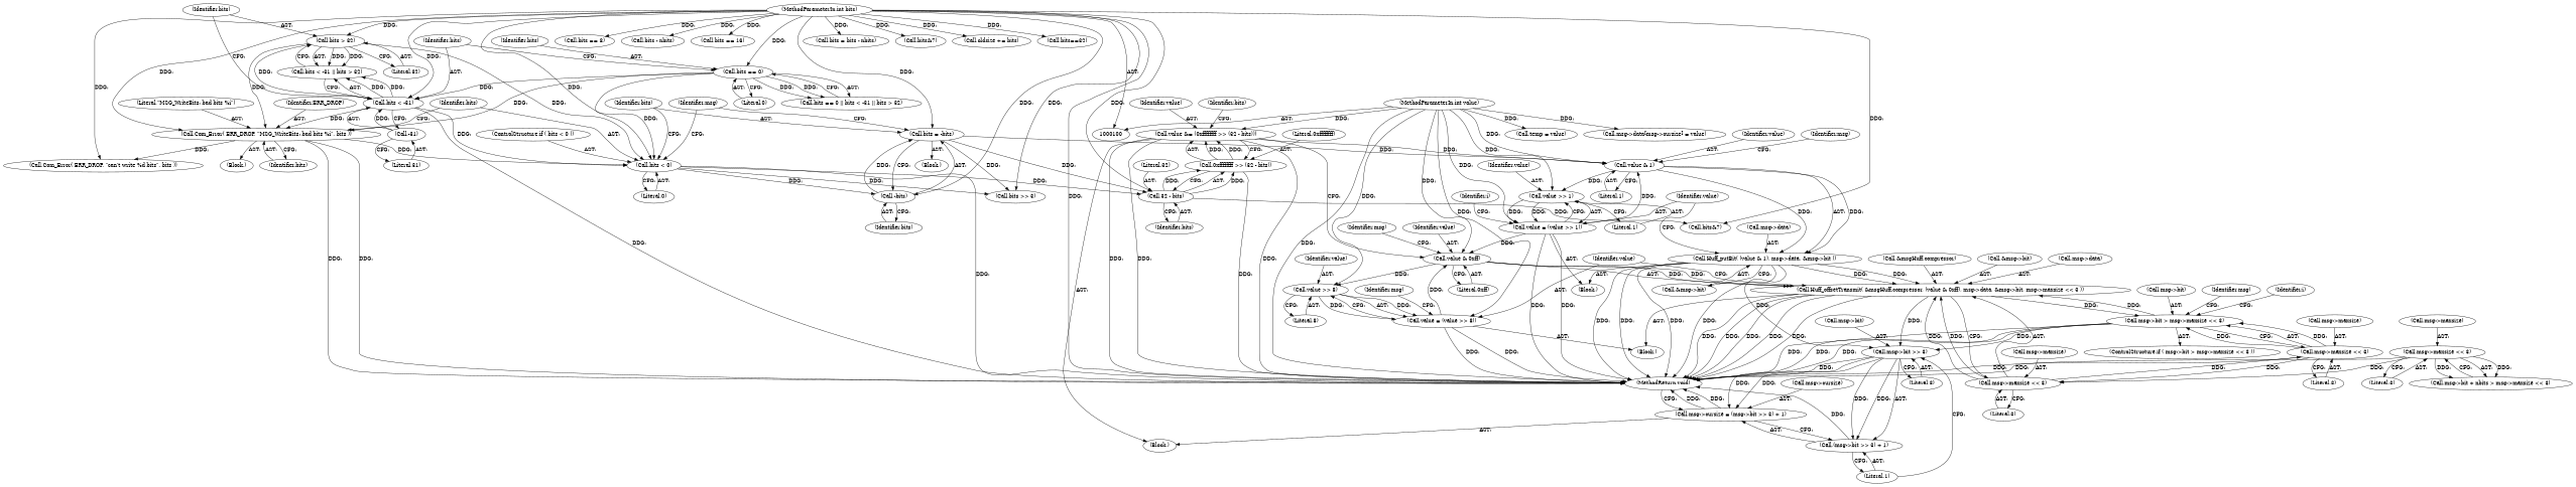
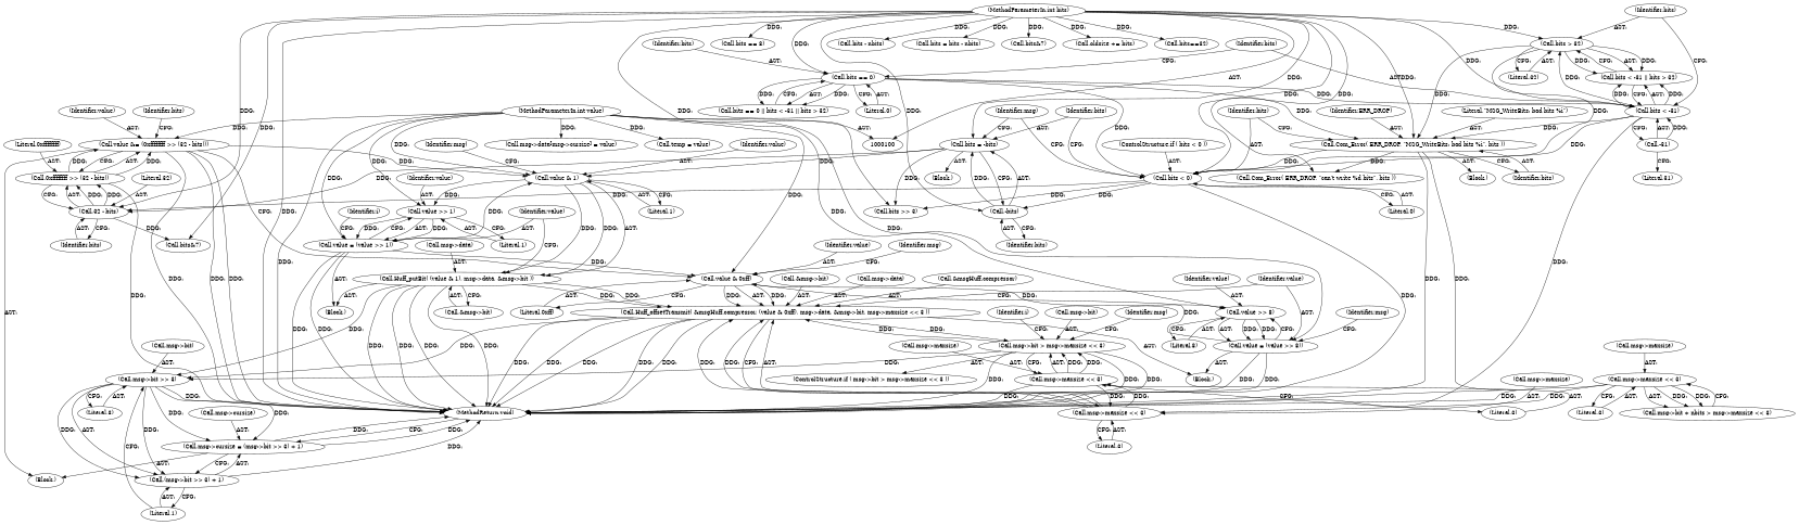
  digraph {
    n1 [label="(Call,Huff_offsetTransmit( &msgHuff.compressor, (value & 0xff), msg->data, &msg->bit, msg->maxsize << 3 ))"]
    n2 [label="(Call,msg->bit > msg->maxsize << 3)"]
    n3 [label="(Call,msg->maxsize << 3)"]
    n4 [label="(Call,msg->bit >> 3)"]
    n5 [label="(Block,)"]
    n6 [label="(MethodReturn,void)"]
    n7 [label="(Call,msg->maxsize << 3)"]
    n8 [label="(ControlStructure,if ( msg->bit > msg->maxsize << 3 ))"]
    n9 [label="(Literal,3)"]
    n10 [label="(Call,msg->cursize = (msg->bit >> 3) + 1)"]
    n11 [label="(Call,(msg->bit >> 3) + 1)"]
    n12 [label="(Literal,3)"]
    n13 [label="(Call,value & 0xff)"]
    n14 [label="(Call,value >> 8)"]
    n15 [label="(Literal,0xff)"]
    n16 [label="(Call,value = (value >> 8))"]
    n17 [label="(Literal,8)"]
    n18 [label="(Call,value = (value >> 1))"]
    n19 [label="(Call,value >> 1)"]
    n20 [label="(Call,value & 1)"]
    n21 [label="(Block,)"]
    n22 [label="(Literal,1)"]
    n23 [label="(Call,Huff_putBit( (value & 1), msg->data, &msg->bit ))"]
    n24 [label="(Literal,1)"]
    n25 [label="(Call,&msg->bit)"]
    n26 [label="(Call,value &= (0xffffffff >> (32 - bits)))"]
    n27 [label="(Call,0xffffffff >> (32 - bits))"]
    n28 [label="(Block,)"]
    n29 [label="(Call,32 - bits)"]
    n30 [label="(MethodParameterIn,int value)"]
    n31 [label="(Call,msg->data[msg->cursize] = value)"]
    n32 [label="(Call,temp = value)"]
    1000100
    n34 [label="(Identifier,bits)"]
    n35 [label="(Call,bits&7)"]
    n36 [label="(Call,bits = -bits)"]
    n37 [label="(Call,-bits)"]
    n38 [label="(Call,bits >> 3)"]
    n39 [label="(Block,)"]
    n40 [label="(Identifier,bits)"]
    n41 [label="(Call,bits < 0)"]
    n42 [label="(Literal,0)"]
    n43 [label="(ControlStructure,if ( bits < 0 ))"]
    n44 [label="(Call,bits > 32)"]
    n45 [label="(Call,Com_Error( ERR_DROP, \"MSG_WriteBits: bad bits %i\", bits ))"]
    n46 [label="(Call,bits < -31 || bits > 32)"]
    n47 [label="(Literal,32)"]
    n48 [label="(Call,Com_Error( ERR_DROP, \"can't write %d bits\", bits ))"]
    n49 [label="(Block,)"]
    n50 [label="(Identifier,bits)"]
    n51 [label="(Call,bits < -31)"]
    n52 [label="(Call,-31)"]
    n53 [label="(Literal,31)"]
    n54 [label="(Call,bits == 0)"]
    n55 [label="(Literal,0)"]
    n56 [label="(Call,bits == 0 || bits < -31 || bits > 32)"]
    n57 [label="(MethodParameterIn,int bits)"]
    n58 [label="(Call,bits == 8)"]
    n59 [label="(Call,bits - nbits)"]
-   n60 [label="(Call,bits == 16)"]
    n61 [label="(Call,bits = bits - nbits)"]
    n62 [label="(Call,bits&7)"]
    n63 [label="(Call,oldsize += bits)"]
    n64 [label="(Call,bits==32)"]
    n65 [label="(Literal,3)"]
    n66 [label="(Call,msg->maxsize << 3)"]
    n67 [label="(Literal,3)"]
    n68 [label="(Call,msg->bit + nbits > msg->maxsize << 3)"]
    n69 [label="(Literal,1)"]
    n70 [label="(Identifier,value)"]
    n71 [label="(Call,msg->maxsize)"]
    n72 [label="(Call,msg->data)"]
    n73 [label="(Call,msg->data)"]
    n74 [label="(Call,msg->maxsize)"]
    n75 [label="(Identifier,value)"]
    n76 [label="(Literal,0xffffffff)"]
    n77 [label="(Literal,\"MSG_WriteBits: bad bits %i\")"]
    n78 [label="(Identifier,value)"]
    n79 [label="(Call,msg->bit)"]
    n80 [label="(Identifier,value)"]
    n81 [label="(Identifier,bits)"]
    n82 [label="(Identifier,msg)"]
    n83 [label="(Identifier,value)"]
    n84 [label="(Identifier,msg)"]
    n85 [label="(Identifier,ERR_DROP)"]
    n86 [label="(Identifier,value)"]
    n87 [label="(Call,&msgHuff.compressor)"]
    n88 [label="(Identifier,bits)"]
    n89 [label="(Identifier,i)"]
    n90 [label="(Identifier,value)"]
    n91 [label="(Identifier,bits)"]
    n92 [label="(Identifier,i)"]
    n93 [label="(Identifier,bits)"]
    n94 [label="(Call,msg->cursize)"]
    n95 [label="(Identifier,msg)"]
    n96 [label="(Call,&msg->bit)"]
    n97 [label="(Identifier,bits)"]
    n98 [label="(Identifier,bits)"]
    n99 [label="(Call,msg->maxsize)"]
    n100 [label="(Literal,32)"]
    n101 [label="(Call,msg->bit)"]
    n102 [label="(Identifier,msg)"]
    n103 [label="(Identifier,msg)"]
    n1 -> n2 [label="DDG: "]
    n1 -> n3 [label="CFG: "]
    n1 -> n4 [label="DDG: "]
    n1 -> n5 [label="AST: "]
    n1 -> n6 [label="DDG: "]
    n1 -> n6 [label="DDG: "]
    n1 -> n6 [label="DDG: "]
    n1 -> n6 [label="DDG: "]
    n1 -> n6 [label="DDG: "]
    n2 -> n1 [label="DDG: "]
    n2 -> n4 [label="DDG: "]
    n2 -> n6 [label="DDG: "]
    n2 -> n6 [label="DDG: "]
    n2 -> n6 [label="DDG: "]
    n2 -> n7 [label="CFG: "]
    n2 -> n8 [label="AST: "]
    n3 -> n1 [label="AST: "]
    n3 -> n1 [label="DDG: "]
    n3 -> n1 [label="DDG: "]
    n3 -> n7 [label="DDG: "]
    n3 -> n9 [label="CFG: "]
    n4 -> n6 [label="DDG: "]
    n4 -> n10 [label="DDG: "]
    n4 -> n10 [label="DDG: "]
    n4 -> n11 [label="AST: "]
    n4 -> n11 [label="DDG: "]
    n4 -> n11 [label="DDG: "]
    n4 -> n12 [label="CFG: "]
    n6 -> n10 [label="CFG: "]
    n7 -> n2 [label="AST: "]
    n7 -> n2 [label="DDG: "]
    n7 -> n2 [label="DDG: "]
    n7 -> n3 [label="DDG: "]
    n7 -> n6 [label="DDG: "]
    n7 -> n65 [label="CFG: "]
    n9 -> n3 [label="AST: "]
    n10 -> n6 [label="DDG: "]
    n10 -> n6 [label="DDG: "]
    n10 -> n11 [label="CFG: "]
    n10 -> n28 [label="AST: "]
    n11 -> n6 [label="DDG: "]
    n11 -> n10 [label="AST: "]
    n11 -> n69 [label="CFG: "]
    n12 -> n4 [label="AST: "]
    n13 -> n1 [label="AST: "]
    n13 -> n1 [label="DDG: "]
    n13 -> n1 [label="DDG: "]
    n13 -> n14 [label="DDG: "]
    n13 -> n15 [label="CFG: "]
    n14 -> n16 [label="AST: "]
    n14 -> n16 [label="DDG: "]
    n14 -> n16 [label="DDG: "]
    n14 -> n17 [label="CFG: "]
    n15 -> n13 [label="AST: "]
    n16 -> n5 [label="AST: "]
    n16 -> n6 [label="DDG: "]
    n16 -> n6 [label="DDG: "]
    n16 -> n13 [label="DDG: "]
    n16 -> n14 [label="CFG: "]
    n17 -> n14 [label="AST: "]
    n18 -> n6 [label="DDG: "]
    n18 -> n6 [label="DDG: "]
    n18 -> n13 [label="DDG: "]
    n18 -> n19 [label="CFG: "]
    n18 -> n20 [label="DDG: "]
    n18 -> n21 [label="AST: "]
    n19 -> n18 [label="AST: "]
    n19 -> n18 [label="DDG: "]
    n19 -> n18 [label="DDG: "]
    n19 -> n22 [label="CFG: "]
    n20 -> n19 [label="DDG: "]
    n20 -> n23 [label="AST: "]
    n20 -> n23 [label="DDG: "]
    n20 -> n23 [label="DDG: "]
    n20 -> n24 [label="CFG: "]
    n22 -> n19 [label="AST: "]
    n23 -> n1 [label="DDG: "]
    n23 -> n1 [label="DDG: "]
    n23 -> n4 [label="DDG: "]
    n23 -> n6 [label="DDG: "]
    n23 -> n6 [label="DDG: "]
    n23 -> n6 [label="DDG: "]
    n23 -> n6 [label="DDG: "]
    n23 -> n21 [label="AST: "]
    n23 -> n25 [label="CFG: "]
    n24 -> n20 [label="AST: "]
    n25 -> n23 [label="AST: "]
    n26 -> n6 [label="DDG: "]
    n26 -> n6 [label="DDG: "]
    n26 -> n6 [label="DDG: "]
    n26 -> n13 [label="CFG: "]
    n26 -> n20 [label="DDG: "]
    n26 -> n27 [label="CFG: "]
    n26 -> n28 [label="AST: "]
    n27 -> n6 [label="DDG: "]
    n27 -> n26 [label="AST: "]
    n27 -> n26 [label="DDG: "]
    n27 -> n26 [label="DDG: "]
    n27 -> n29 [label="CFG: "]
    n29 -> n27 [label="AST: "]
    n29 -> n27 [label="DDG: "]
    n29 -> n27 [label="DDG: "]
    n29 -> n34 [label="CFG: "]
    n29 -> n35 [label="DDG: "]
    n30 -> n6 [label="DDG: "]
    n30 -> n13 [label="DDG: "]
    n30 -> n14 [label="DDG: "]
    n30 -> n16 [label="DDG: "]
    n30 -> n18 [label="DDG: "]
    n30 -> n19 [label="DDG: "]
    n30 -> n20 [label="DDG: "]
    n30 -> n26 [label="DDG: "]
    n30 -> n31 [label="DDG: "]
    n30 -> n32 [label="DDG: "]
    n30 -> 1000100 [label="AST: "]
    n34 -> n29 [label="AST: "]
    n36 -> n20 [label="DDG: "]
    n36 -> n29 [label="DDG: "]
    n36 -> n37 [label="CFG: "]
    n36 -> n38 [label="DDG: "]
    n36 -> n39 [label="AST: "]
    n37 -> n36 [label="AST: "]
    n37 -> n36 [label="DDG: "]
    n37 -> n40 [label="CFG: "]
    n40 -> n37 [label="AST: "]
    n41 -> n6 [label="DDG: "]
    n41 -> n29 [label="DDG: "]
    n41 -> n37 [label="DDG: "]
    n41 -> n38 [label="DDG: "]
    n41 -> n42 [label="CFG: "]
    n42 -> n41 [label="AST: "]
    n43 -> n41 [label="AST: "]
    n44 -> n41 [label="DDG: "]
    n44 -> n45 [label="DDG: "]
    n44 -> n46 [label="AST: "]
    n44 -> n46 [label="DDG: "]
    n44 -> n46 [label="DDG: "]
    n44 -> n47 [label="CFG: "]
    n45 -> n6 [label="DDG: "]
    n45 -> n6 [label="DDG: "]
    n45 -> n41 [label="DDG: "]
    n45 -> n48 [label="DDG: "]
    n45 -> n49 [label="AST: "]
    n45 -> n50 [label="CFG: "]
    n46 -> n44 [label="CFG: "]
    n46 -> n51 [label="CFG: "]
    n47 -> n44 [label="AST: "]
    n50 -> n45 [label="AST: "]
    n51 -> n6 [label="DDG: "]
    n51 -> n41 [label="DDG: "]
    n51 -> n44 [label="DDG: "]
    n51 -> n45 [label="DDG: "]
    n51 -> n46 [label="AST: "]
    n51 -> n46 [label="DDG: "]
    n51 -> n46 [label="DDG: "]
    n51 -> n52 [label="CFG: "]
    n52 -> n51 [label="AST: "]
    n52 -> n51 [label="DDG: "]
    n52 -> n53 [label="CFG: "]
-   n53 -> n52 [label="AST: "]
    n54 -> n41 [label="DDG: "]
    n54 -> n45 [label="DDG: "]
    n54 -> n51 [label="DDG: "]
    n54 -> n55 [label="CFG: "]
    n54 -> n56 [label="AST: "]
    n54 -> n56 [label="DDG: "]
    n54 -> n56 [label="DDG: "]
    n55 -> n54 [label="AST: "]
    n56 -> n54 [label="CFG: "]
    n57 -> n6 [label="DDG: "]
    n57 -> n29 [label="DDG: "]
    n57 -> 1000100 [label="AST: "]
    n57 -> n35 [label="DDG: "]
    n57 -> n36 [label="DDG: "]
    n57 -> n37 [label="DDG: "]
    n57 -> n38 [label="DDG: "]
    n57 -> n41 [label="DDG: "]
    n57 -> n44 [label="DDG: "]
    n57 -> n45 [label="DDG: "]
    n57 -> n48 [label="DDG: "]
    n57 -> n51 [label="DDG: "]
    n57 -> n54 [label="DDG: "]
    n57 -> n58 [label="DDG: "]
    n57 -> n59 [label="DDG: "]
-   n57 -> n60 [label="DDG: "]
    n57 -> n61 [label="DDG: "]
    n57 -> n62 [label="DDG: "]
    n57 -> n63 [label="DDG: "]
    n57 -> n64 [label="DDG: "]
    n65 -> n7 [label="AST: "]
    n66 -> n3 [label="DDG: "]
    n66 -> n6 [label="DDG: "]
    n66 -> n67 [label="CFG: "]
    n66 -> n68 [label="AST: "]
    n66 -> n68 [label="DDG: "]
    n66 -> n68 [label="DDG: "]
    n67 -> n66 [label="AST: "]
    n68 -> n66 [label="CFG: "]
    n69 -> n4 [label="CFG: "]
    n69 -> n11 [label="AST: "]
    n70 -> n18 [label="AST: "]
    n70 -> n23 [label="CFG: "]
    n71 -> n7 [label="AST: "]
    n72 -> n1 [label="AST: "]
    n73 -> n23 [label="AST: "]
    n74 -> n3 [label="AST: "]
    n75 -> n19 [label="AST: "]
    n76 -> n27 [label="AST: "]
    n77 -> n45 [label="AST: "]
    n78 -> n20 [label="AST: "]
    n79 -> n4 [label="AST: "]
    n80 -> n14 [label="AST: "]
    n81 -> n36 [label="AST: "]
    n81 -> n41 [label="CFG: "]
    n82 -> n16 [label="CFG: "]
    n83 -> n1 [label="CFG: "]
    n83 -> n16 [label="AST: "]
    n84 -> n2 [label="CFG: "]
    n85 -> n45 [label="AST: "]
    n86 -> n13 [label="AST: "]
    n87 -> n1 [label="AST: "]
    n88 -> n51 [label="AST: "]
    n88 -> n54 [label="CFG: "]
    n89 -> n18 [label="CFG: "]
    n90 -> n26 [label="AST: "]
    n91 -> n26 [label="CFG: "]
    n92 -> n2 [label="CFG: "]
    n93 -> n54 [label="AST: "]
    n94 -> n10 [label="AST: "]
    n95 -> n13 [label="CFG: "]
    n96 -> n1 [label="AST: "]
    n97 -> n44 [label="AST: "]
    n97 -> n51 [label="CFG: "]
    n98 -> n41 [label="AST: "]
    n98 -> n45 [label="CFG: "]
    n99 -> n66 [label="AST: "]
    n100 -> n29 [label="AST: "]
    n101 -> n2 [label="AST: "]
    n102 -> n20 [label="CFG: "]
    n103 -> n36 [label="CFG: "]
    n103 -> n41 [label="CFG: "]
  }
